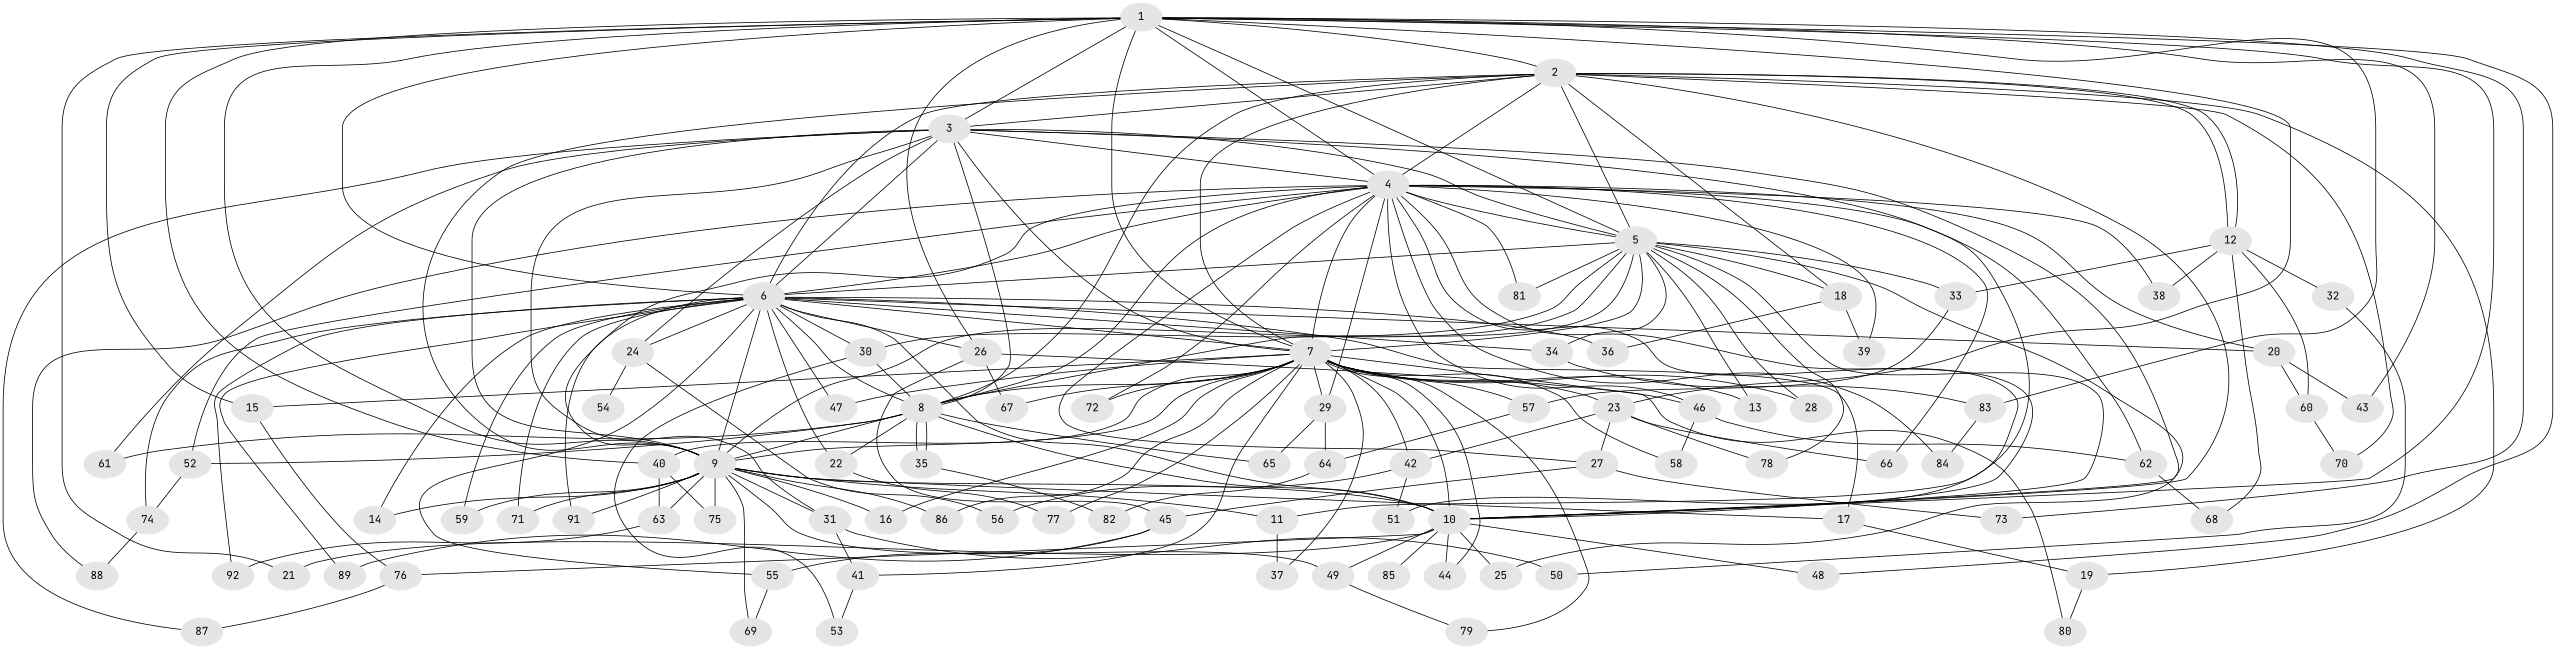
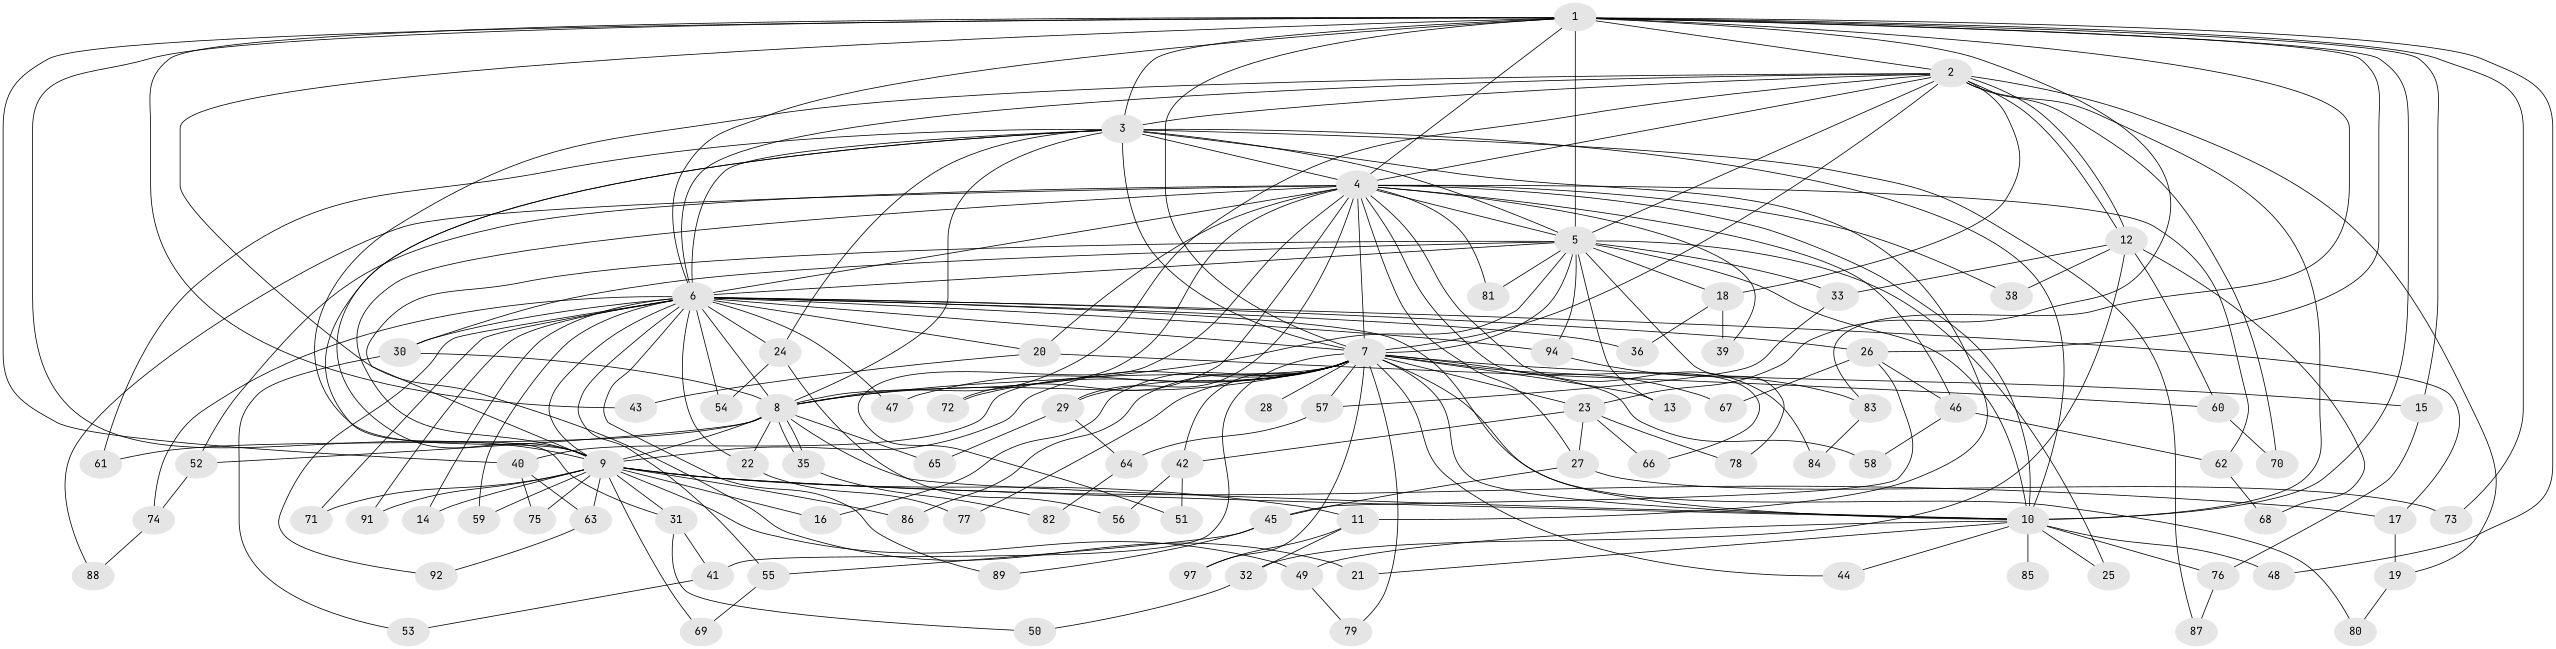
  graph {
    fontname="JetBrains Mono"
    node [color=gray90 fontname="JetBrains Mono" style=filled]
    edge [fontname="JetBrains Mono"]
    1
    2
    3
    4
    5
    6
    7
    9
    10
    15
    21
    23
    26
    40
    43
    48
    73
    83
    8
    12
    18
    19
    70
    11
    24
    31
    61
    87
    20
    27
    29
    38
    39
    46
    51
    52
    62
    66
    72
    81
    84
    88
    13
    25
    28
    30
    33
-   34
+   34 [label=94]
    78
    14
    17
    22
    36
    47
    54
    55
    59
    71
    74
    89
    91
    92
    16
-   37
+   37 [label=97]
    41
    42
    44
    57
    58
    67
    77
    79
    80
    86
    35
    65
    49
    63
    69
    75
    76
    85
    45
    32
    60
    68
    56
    50
    64
    53
    82
    1 -- 2
    1 -- 3
    1 -- 4
    1 -- 5
    1 -- 6
    1 -- 7
    1 -- 9
    1 -- 10
    1 -- 15
    1 -- 21
    1 -- 23
    1 -- 26
    1 -- 40
    1 -- 43
    1 -- 48
    1 -- 73
    1 -- 83
    2 -- 3
    2 -- 4
    2 -- 5
    2 -- 6
    2 -- 7
    2 -- 9
    2 -- 10
    2 -- 8
    2 -- 12
    2 -- 12
    2 -- 18
    2 -- 19
    2 -- 70
    3 -- 4
    3 -- 5
    3 -- 6
    3 -- 7
    3 -- 9
    3 -- 10
    3 -- 8
    3 -- 11
    3 -- 24
    3 -- 31
    3 -- 61
    3 -- 87
    4 -- 5
    4 -- 6
    4 -- 7
    4 -- 9
    4 -- 10
    4 -- 8
    4 -- 20
    4 -- 27
    4 -- 29
    4 -- 38
    4 -- 39
    4 -- 46
    4 -- 51
    4 -- 52
    4 -- 62
    4 -- 66
    4 -- 72
    4 -- 81
    4 -- 84
    4 -- 88
    5 -- 6
    5 -- 7
    5 -- 9
    5 -- 10
    5 -- 8
    5 -- 18
    5 -- 81
    5 -- 13
    5 -- 25
-   5 -- 28
    5 -- 30
    5 -- 33
    5 -- 34
    5 -- 78
    6 -- 7
    6 -- 9
    6 -- 10
    6 -- 26
    6 -- 8
    6 -- 24
    6 -- 20
    6 -- 30
    6 -- 34
    6 -- 14
    6 -- 17
    6 -- 22
    6 -- 36
    6 -- 47
+   6 -- 54
    6 -- 55
    6 -- 59
    6 -- 71
    6 -- 74
    6 -- 89
    6 -- 91
    6 -- 92
    7 -- 9
    7 -- 10
    7 -- 15
    7 -- 23
    7 -- 40
    7 -- 8
    7 -- 29
    7 -- 72
    7 -- 13
    7 -- 28
    7 -- 47
    7 -- 16
    7 -- 37
    7 -- 41
    7 -- 42
    7 -- 44
    7 -- 57
    7 -- 58
    7 -- 67
    7 -- 77
    7 -- 79
    7 -- 80
    7 -- 86
    9 -- 10
    9 -- 11
    9 -- 31
    9 -- 14
    9 -- 17
    9 -- 59
    9 -- 71
    9 -- 91
    9 -- 16
    9 -- 86
    9 -- 49
    9 -- 63
    9 -- 69
    9 -- 75
    10 -- 21
    10 -- 48
    10 -- 25
    10 -- 44
    10 -- 49
    10 -- 76
    10 -- 85
    15 -- 76
    23 -- 27
    23 -- 66
    23 -- 78
    23 -- 42
    26 -- 46
    26 -- 67
    26 -- 45
    40 -- 63
    40 -- 75
    83 -- 84
    8 -- 9
    8 -- 10
    8 -- 61
    8 -- 52
    8 -- 22
    8 -- 35
    8 -- 35
    8 -- 65
    12 -- 38
    12 -- 33
    12 -- 32
    12 -- 60
    12 -- 68
    18 -- 39
    18 -- 36
    19 -- 80
    11 -- 37
+   11 -- 32
    24 -- 54
    24 -- 56
    31 -- 41
    31 -- 50
    20 -- 43
    20 -- 60
    27 -- 73
    27 -- 45
    29 -- 65
    29 -- 64
    46 -- 62
    46 -- 58
    52 -- 74
    62 -- 68
    30 -- 8
    30 -- 53
    33 -- 57
    34 -- 83
    17 -- 19
    22 -- 77
    55 -- 69
    74 -- 88
    41 -- 53
    42 -- 51
    42 -- 56
    57 -- 64
    35 -- 82
    49 -- 79
    63 -- 92
    76 -- 87
    45 -- 55
    45 -- 89
    32 -- 50
    60 -- 70
    64 -- 82
  }
